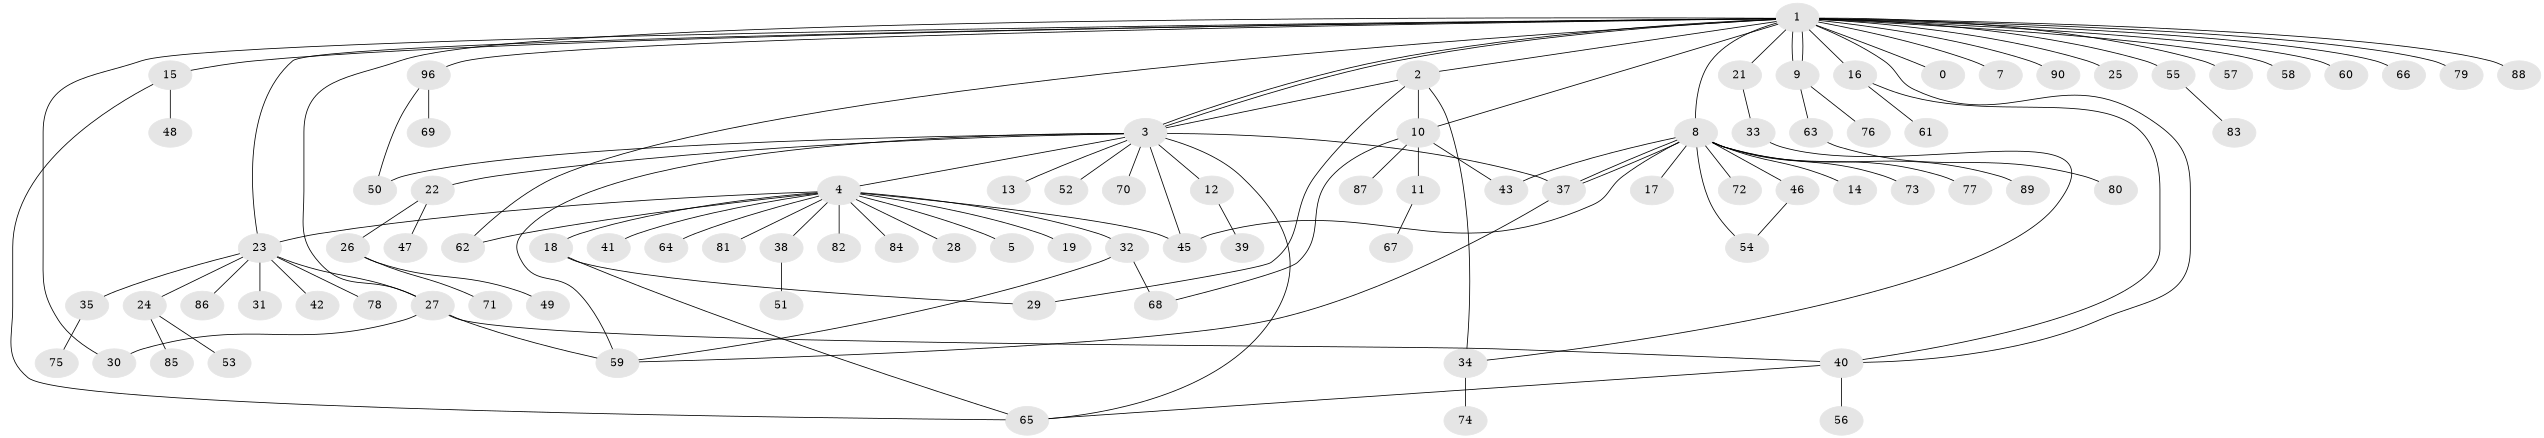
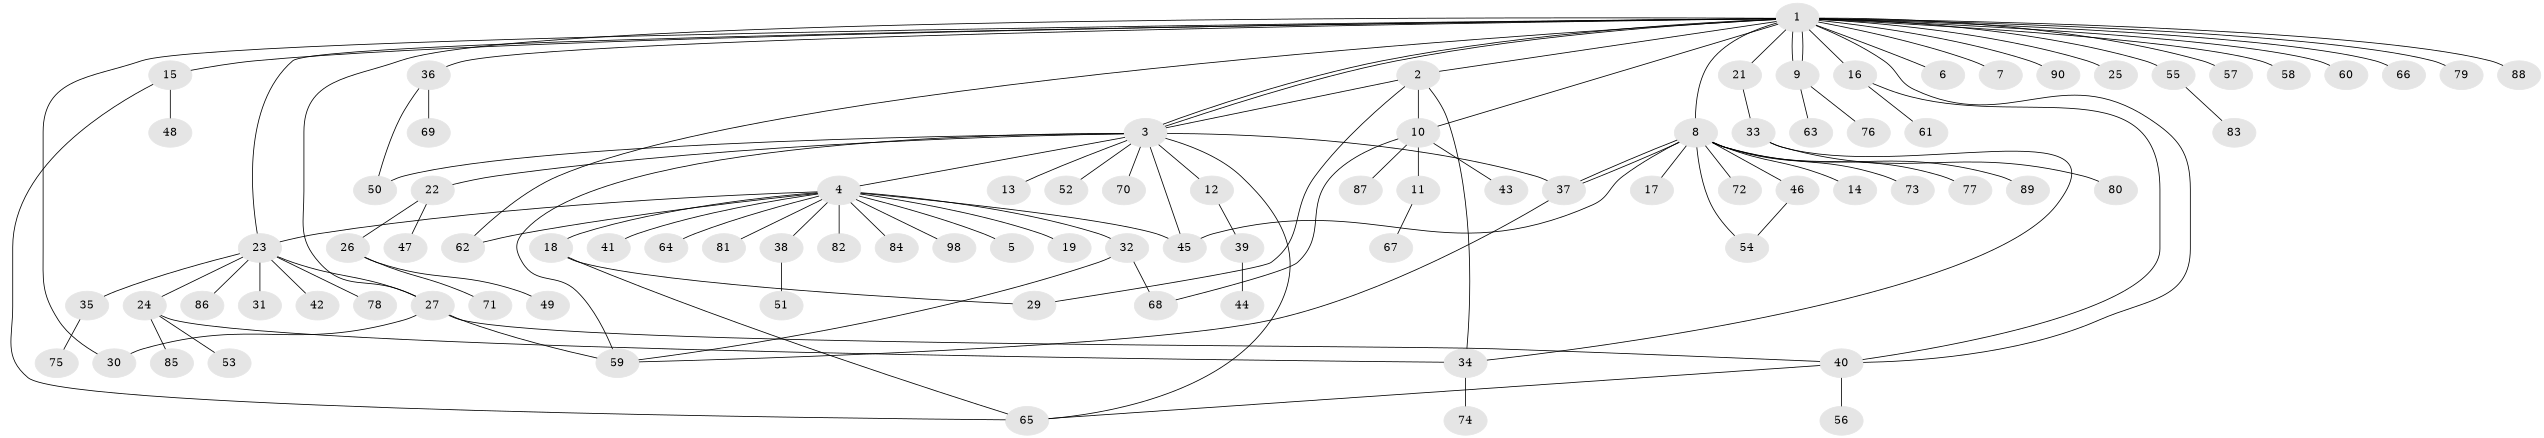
  graph {
    node [color=gray90 style=filled]
    1
    2
    3
-   6 [label=0]
+   6
    7
    8
    9
    10
    15
    16
    n11 [label=90]
    21
    23
    25
    27
    30
-   36 [label=96]
+   36
    40
    55
    57
    58
    60
    62
    66
    79
    88
    29
    34
    4
    12
    13
    22
    45
    50
    52
    59
    65
    70
    37
    72
    14
    17
    43
    46
    54
    73
    77
    89
    63
    76
    11
    68
    87
    48
    61
    33
    24
    31
    35
    42
    78
    86
    69
    56
    83
    74
    5
    18
    19
-   28
+   28 [label=98]
    32
    38
    41
    64
    81
    82
    84
    39
    26
    47
    51
    67
+   44
    80
    49
    71
    53
    85
    75
    1 -- 2
    1 -- 3
    1 -- 3
    1 -- 6
    1 -- 7
    1 -- 8
    1 -- 9
    1 -- 9
    1 -- 10
    1 -- 15
    1 -- 16
    1 -- n11
    1 -- 21
    1 -- 23
    1 -- 25
    1 -- 27
    1 -- 30
    1 -- 36
    1 -- 40
    1 -- 55
    1 -- 57
    1 -- 58
    1 -- 60
    1 -- 62
    1 -- 66
    1 -- 79
    1 -- 88
    2 -- 3
    2 -- 10
    2 -- 29
    2 -- 34
    3 -- 4
    3 -- 12
    3 -- 13
    3 -- 22
    3 -- 45
    3 -- 50
    3 -- 52
    3 -- 59
    3 -- 65
    3 -- 70
    3 -- 37
    8 -- 45
    8 -- 37
    8 -- 37
    8 -- 72
    8 -- 14
    8 -- 17
-   8 -- 43
    8 -- 46
    8 -- 54
    8 -- 73
    8 -- 77
    8 -- 89
    9 -- 63
    9 -- 76
    10 -- 43
    10 -- 11
    10 -- 68
    10 -- 87
    15 -- 65
    15 -- 48
    16 -- 40
    16 -- 61
    21 -- 33
    23 -- 27
    23 -- 24
    23 -- 31
    23 -- 35
    23 -- 42
    23 -- 78
    23 -- 86
    27 -- 30
    27 -- 40
    27 -- 59
    36 -- 50
    36 -- 69
    40 -- 65
    40 -- 56
    55 -- 83
    34 -- 74
    4 -- 23
    4 -- 62
    4 -- 45
    4 -- 5
    4 -- 18
    4 -- 19
    4 -- 28
    4 -- 32
    4 -- 38
    4 -- 41
    4 -- 64
    4 -- 81
    4 -- 82
    4 -- 84
    12 -- 39
    22 -- 26
    22 -- 47
    37 -- 59
    46 -- 54
    11 -- 67
    33 -- 34
-   63 -- 80
+   33 -- 80
+   24 -- 34
    24 -- 53
    24 -- 85
    35 -- 75
    18 -- 29
    18 -- 65
    32 -- 59
    32 -- 68
    38 -- 51
+   39 -- 44
    26 -- 49
    26 -- 71
  }
